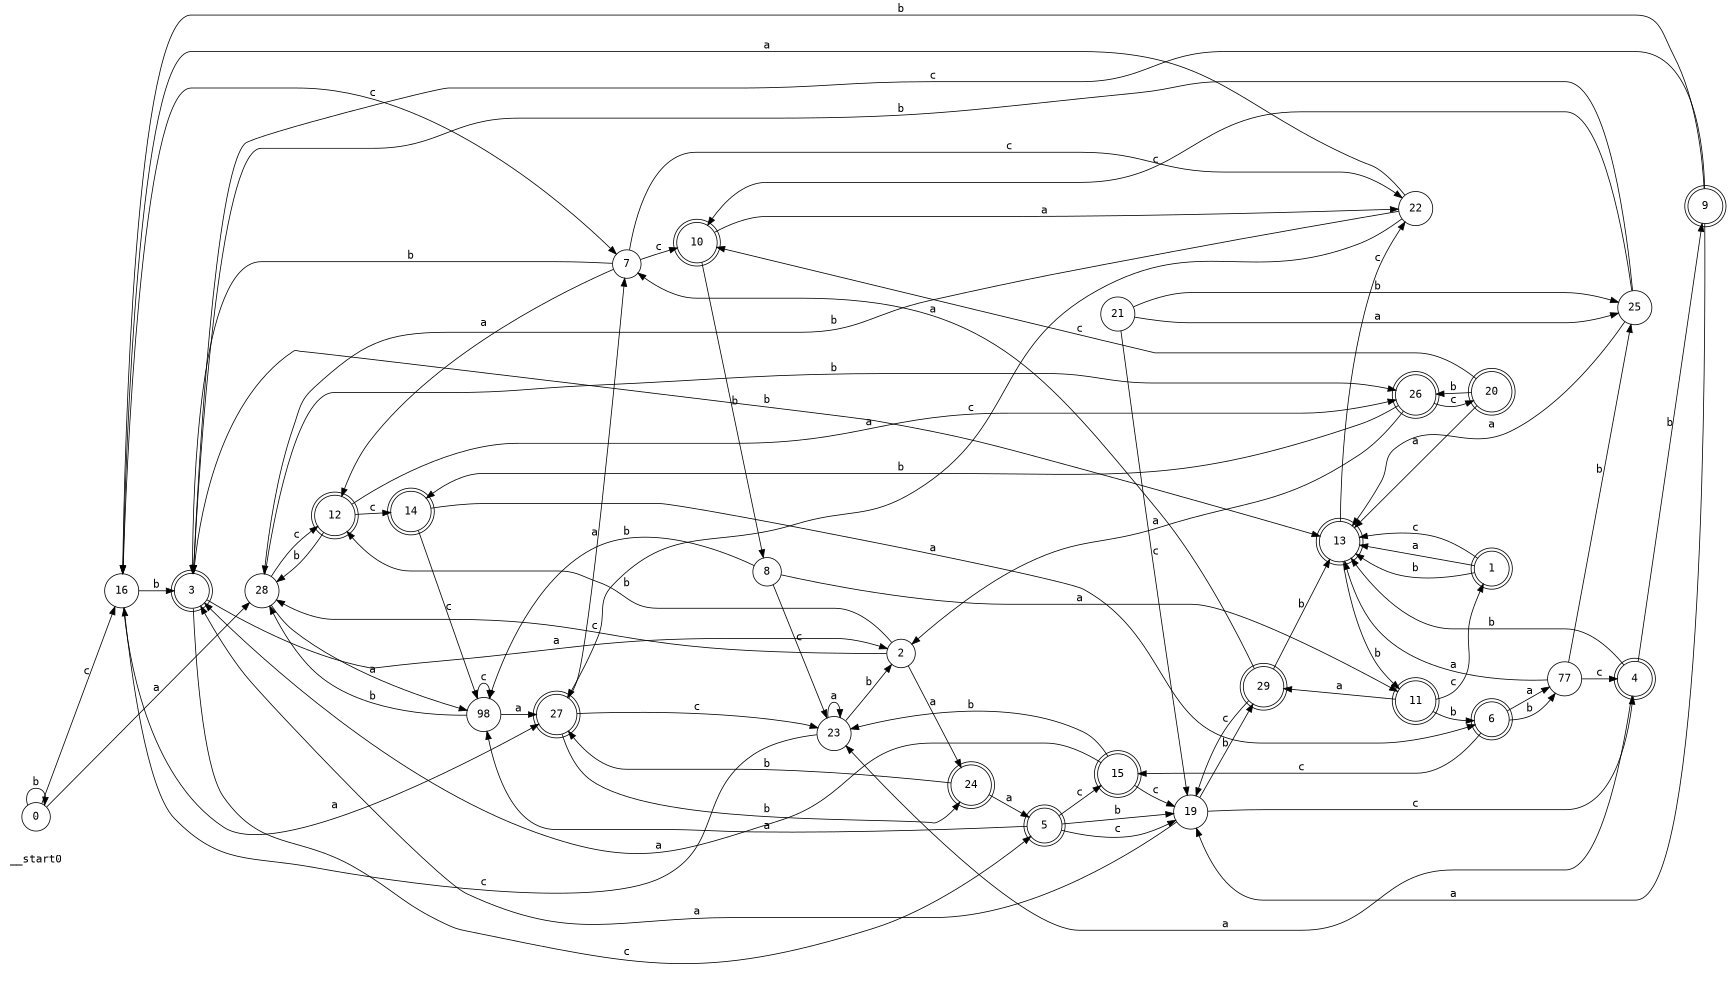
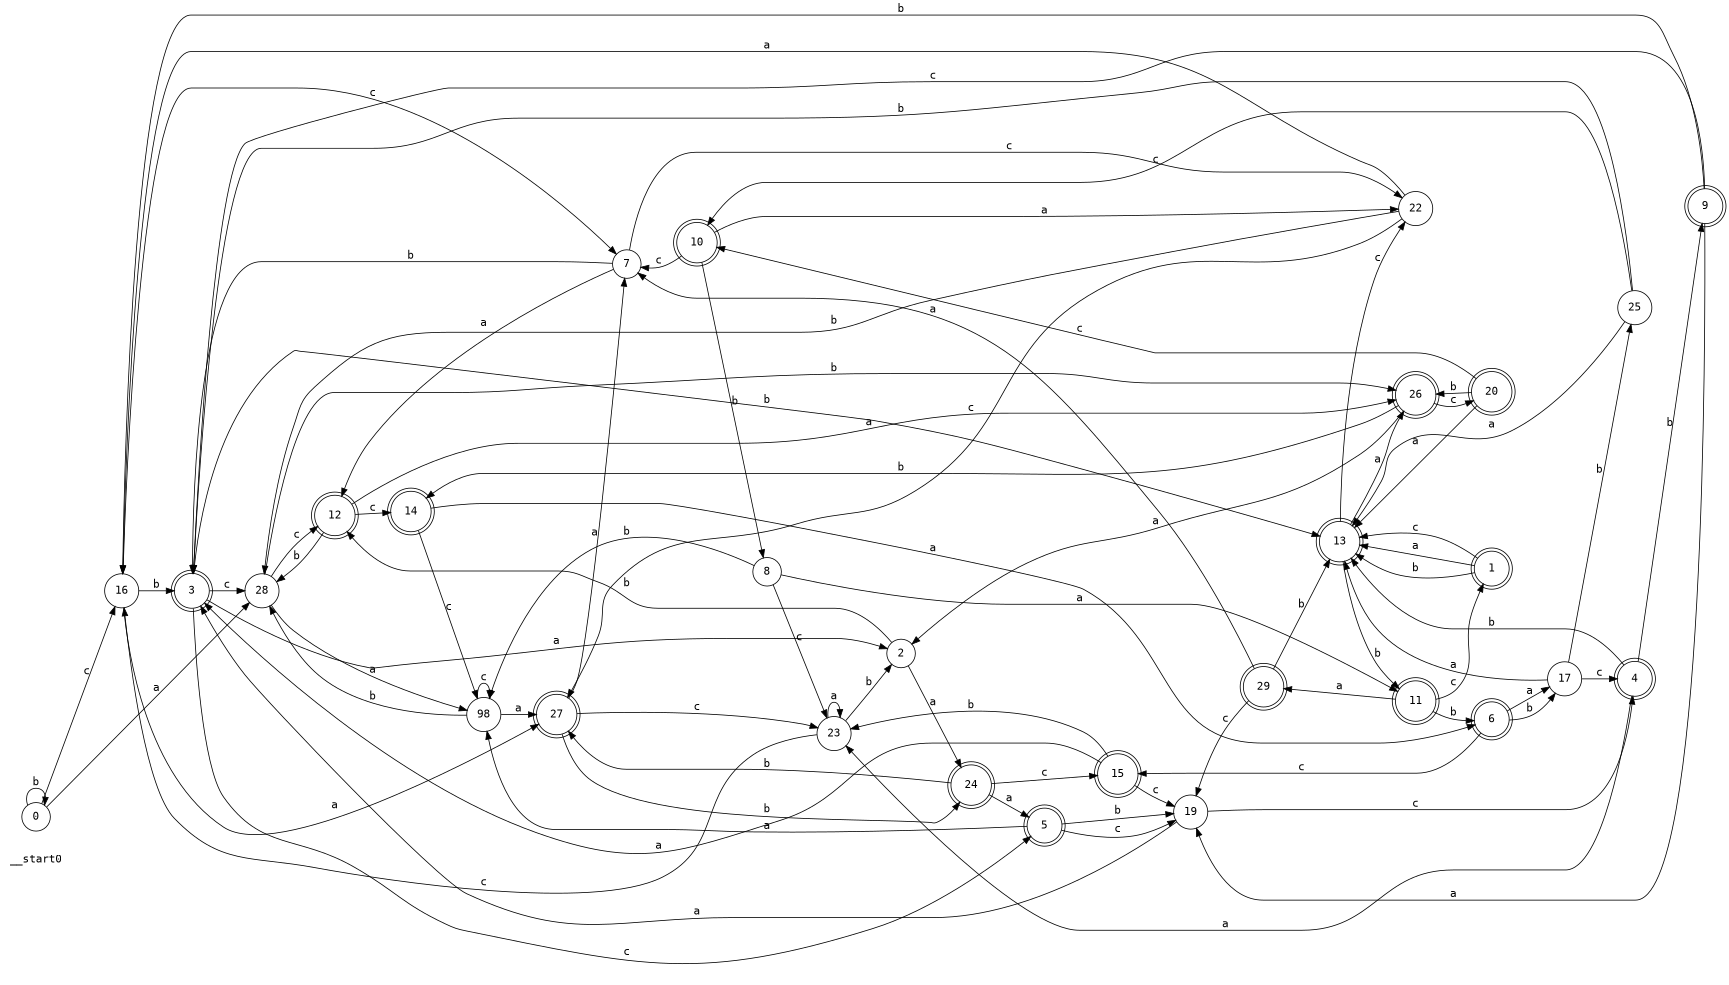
  digraph {
    fontname="DejaVu Sans Mono"
    rankdir=LR
    node [fontname="DejaVu Sans Mono" shape=doublecircle color=black fillcolor=white style="rounded,filled"]
    edge [fontname="DejaVu Sans Mono"]
    __start0 [shape=none color="" fillcolor="" style=""]
    n2 [label=0 shape=circle style=filled]
    n3 [label=16 shape=circle style=filled]
    n4 [label=28 shape=circle style=filled]
    n5 [label=3]
    n6 [label=7 shape=circle style=filled]
    n7 [label=27]
    n8 [label=12]
    n9 [label=98 shape=circle style=filled]
    n10 [label=26]
    n11 [label=1]
    n12 [label=13]
    n13 [label=22 shape=circle style=filled]
    n14 [label=11]
    n15 [label=2 shape=circle style=filled]
    n16 [label=24]
    n17 [label=14]
    n18 [label=5]
    n19 [label=15]
    n20 [label=19 shape=circle style=filled]
    n21 [label=4]
    n22 [label=9]
    n23 [label=23 shape=circle style=filled]
    n24 [label=29]
    n25 [label=6]
-   n26 [label=77 shape=circle style=filled]
+   n26 [label=17 shape=circle style=filled]
    n27 [label=25 shape=circle style=filled]
    n28 [label=8 shape=circle style=filled]
    n29 [label=10]
    n30 [label=20]
-   n31 [label=21 shape=circle style=filled]
    n2 -> n2 [label=b]
    n2 -> n3 [label=c]
    n2 -> n4 [label=a]
    n3 -> n5 [label=b]
    n3 -> n6 [label=c]
    n3 -> n7 [label=a]
    n4 -> n8 [label=c]
    n4 -> n9 [label=a]
    n4 -> n10 [label=b]
    n5 -> n12 [label=b]
    n5 -> n15 [label=a]
    n5 -> n18 [label=c]
    n6 -> n5 [label=b]
    n6 -> n8 [label=a]
    n6 -> n13 [label=c]
    n7 -> n6 [label=a]
    n7 -> n16 [label=b]
    n7 -> n23 [label=c]
    n8 -> n4 [label=b]
    n8 -> n10 [label=a]
    n8 -> n17 [label=c]
    n9 -> n4 [label=b]
    n9 -> n7 [label=a]
    n9 -> n9 [label=c]
    n10 -> n15 [label=a]
    n10 -> n17 [label=b]
    n10 -> n30 [label=c]
    n11 -> n12 [label=a]
    n11 -> n12 [label=b]
    n11 -> n12 [label=c]
+   n12 -> n10 [label=a]
    n12 -> n13 [label=c]
    n12 -> n14 [label=b]
    n13 -> n3 [label=a]
    n13 -> n4 [label=b]
    n13 -> n7 [label=c]
    n14 -> n11 [label=c]
    n14 -> n24 [label=a]
    n14 -> n25 [label=b]
-   n15 -> n4 [label=c]
+   n5 -> n4 [label=c]
    n15 -> n8 [label=b]
    n15 -> n16 [label=a]
    n16 -> n7 [label=b]
    n16 -> n18 [label=a]
-   n18 -> n19 [label=c]
+   n16 -> n19 [label=c]
    n17 -> n9 [label=c]
    n17 -> n25 [label=a]
    n18 -> n9 [label=a]
    n18 -> n20 [label=b]
    n18 -> n20 [label=c]
    n19 -> n5 [label=a]
    n19 -> n20 [label=c]
    n19 -> n23 [label=b]
    n20 -> n5 [label=a]
    n20 -> n21 [label=c]
-   n20 -> n24 [label=b]
    n21 -> n12 [label=b]
    n21 -> n22 [label=b]
    n21 -> n23 [label=a]
    n22 -> n3 [label=b]
    n22 -> n5 [label=c]
    n22 -> n20 [label=a]
    n23 -> n3 [label=c]
    n23 -> n15 [label=b]
    n23 -> n23 [label=a]
    n24 -> n6 [label=a]
    n24 -> n12 [label=b]
    n24 -> n20 [label=c]
    n25 -> n19 [label=c]
    n25 -> n26 [label=a]
    n25 -> n26 [label=b]
    n26 -> n12 [label=a]
    n26 -> n21 [label=c]
    n26 -> n27 [label=b]
    n27 -> n5 [label=b]
    n27 -> n12 [label=a]
    n27 -> n29 [label=c]
    n28 -> n9 [label=b]
    n28 -> n14 [label=a]
    n28 -> n23 [label=c]
-   n6 -> n29 [label=c]
+   n29 -> n6 [label=c]
    n29 -> n13 [label=a]
    n29 -> n28 [label=b]
    n30 -> n10 [label=b]
    n30 -> n12 [label=a]
    n30 -> n29 [label=c]
-   n31 -> n20 [label=c]
-   n31 -> n27 [label=a]
-   n31 -> n27 [label=b]
  }
